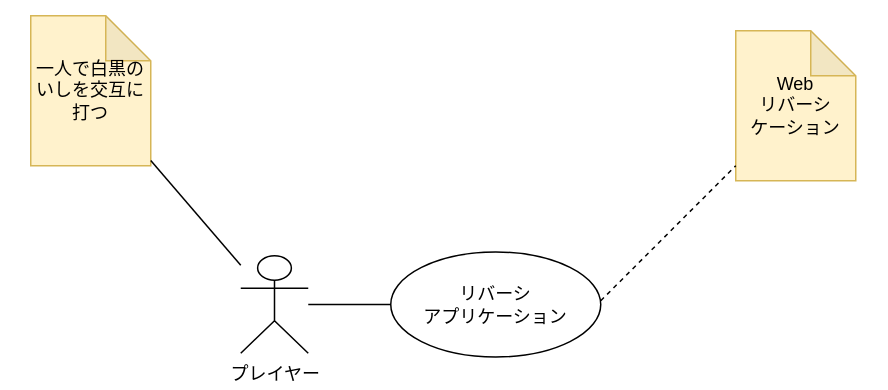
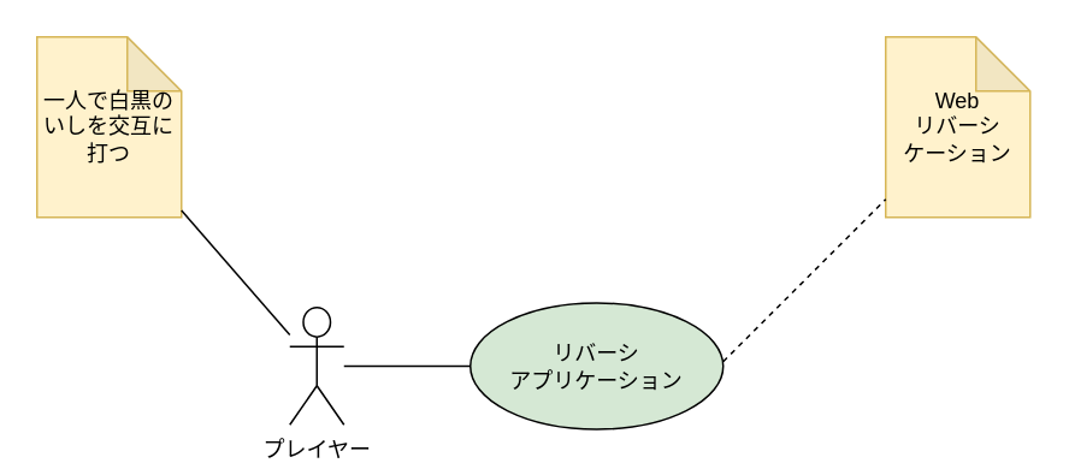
  <mxCell id="0" />
  <mxCell id="1" parent="0" />
- <mxCell id="2" value="リバーシ&lt;br&gt;アプリケーション" style="ellipse;whiteSpace=wrap;html=1;" vertex="1" parent="1"><mxGeometry x="260" y="167.5" width="140" height="70" as="geometry" /></mxCell>
- <mxCell id="3" value="プレイヤー" style="shape=umlActor;verticalLabelPosition=bottom;verticalAlign=top;html=1;" vertex="1" parent="1"><mxGeometry x="160" y="170" width="45" height="65" as="geometry" /></mxCell>
+ <mxCell id="2" value="リバーシ&lt;br&gt;アプリケーション" style="ellipse;whiteSpace=wrap;html=1;fillColor=#d5e8d4;" vertex="1" parent="1"><mxGeometry x="260" y="167.5" width="140" height="70" as="geometry" /></mxCell>
+ <mxCell id="3" value="プレイヤー" style="shape=umlActor;verticalLabelPosition=bottom;verticalAlign=top;html=1;" vertex="1" parent="1"><mxGeometry x="160" y="170" width="30" height="65" as="geometry" /></mxCell>
  <mxCell id="4" value="" style="endArrow=none;html=1;edgeStyle=orthogonalEdgeStyle;exitX=0;exitY=0.5;exitDx=0;exitDy=0;" edge="1" parent="1" source="2" target="3"><mxGeometry relative="1" as="geometry"><mxPoint x="400" y="210" as="sourcePoint" /><mxPoint x="560" y="210" as="targetPoint" /></mxGeometry></mxCell>
  <mxCell id="5" value="Web&lt;br&gt;リバーシ&lt;br&gt;ケーション" style="shape=note;whiteSpace=wrap;html=1;backgroundOutline=1;darkOpacity=0.05;fillColor=#fff2cc;strokeColor=#d6b656;" vertex="1" parent="1"><mxGeometry x="490" y="20" width="80" height="100" as="geometry" /></mxCell>
- <mxCell id="6" value="一人で白黒のいしを交互に打つ" style="shape=note;whiteSpace=wrap;html=1;backgroundOutline=1;darkOpacity=0.05;fillColor=#fff2cc;strokeColor=#d6b656;" vertex="1" parent="1"><mxGeometry x="20" y="10" width="80" height="100" as="geometry" /></mxCell>
+ <mxCell id="6" value="一人で白黒のいしを交互に打つ" style="shape=note;whiteSpace=wrap;html=1;backgroundOutline=1;darkOpacity=0.05;fillColor=#fff2cc;strokeColor=#d6b656;" vertex="1" parent="1"><mxGeometry x="20" y="20" width="80" height="100" as="geometry" /></mxCell>
  <mxCell id="7" value="" style="endArrow=none;html=1;" edge="1" parent="1" source="6" target="3"><mxGeometry relative="1" as="geometry"><mxPoint x="400" y="200" as="sourcePoint" /><mxPoint x="560" y="200" as="targetPoint" /></mxGeometry></mxCell>
  <mxCell id="8" value="" style="endArrow=none;html=1;dashed=1;" edge="1" parent="1" target="5"><mxGeometry relative="1" as="geometry"><mxPoint x="400" y="200" as="sourcePoint" /><mxPoint x="560" y="200" as="targetPoint" /></mxGeometry></mxCell>
